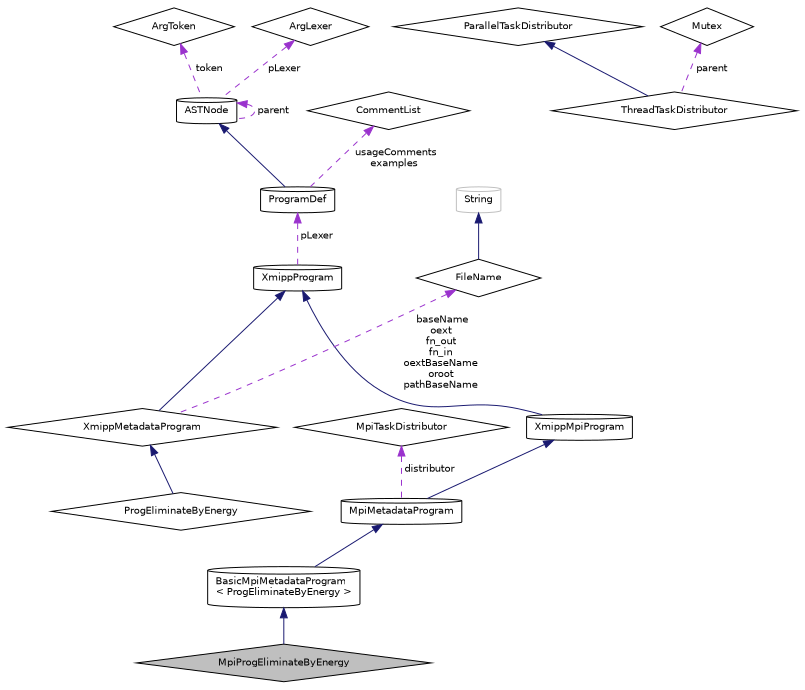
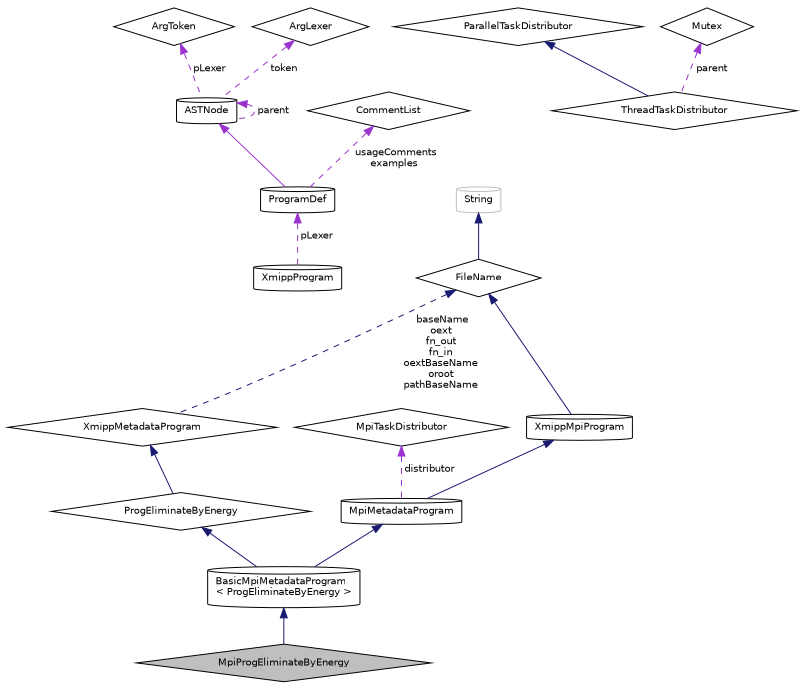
  digraph {
    node [color=black fillcolor=white fontname=Helvetica fontsize=10 shape=diamond style=filled]
    edge [color=midnightblue dir=back fontname=Helvetica fontsize=10 labelfontname=Helvetica labelfontsize=10 style=solid]
    n1 [fillcolor=grey75 fontcolor=black height=0.2 label=MpiProgEliminateByEnergy width=0.4]
    n2 [height=0.2 label="BasicMpiMetadataProgram\l\< ProgEliminateByEnergy \>" shape=cylinder width=0.4]
    n3 [height=0.2 label=ProgEliminateByEnergy width=0.4]
    n4 [height=0.2 label=XmippMetadataProgram width=0.4]
    n5 [height=0.2 label=XmippProgram shape=cylinder width=0.4]
    n6 [height=0.2 label=XmippMpiProgram shape=cylinder width=0.4]
    n7 [height=0.2 label=MpiMetadataProgram shape=cylinder width=0.4]
    n8 [height=0.2 label=ProgramDef shape=cylinder width=0.4]
    n9 [height=0.2 label=ASTNode shape=cylinder width=0.4]
    n10 [height=0.2 label=ArgToken width=0.4]
    n11 [height=0.2 label=ArgLexer width=0.4]
    n12 [height=0.2 label=CommentList width=0.4]
    n13 [height=0.2 label=FileName width=0.4]
    n14 [color=grey75 height=0.2 label=String shape=cylinder width=0.4]
    n15 [height=0.2 label=MpiTaskDistributor width=0.4]
    n16 [height=0.2 label=ThreadTaskDistributor width=0.4]
    n17 [height=0.2 label=ParallelTaskDistributor width=0.4]
    n18 [height=0.2 label=Mutex width=0.4]
    n2 -> n1
+   n3 -> n2
    n4 -> n3
-   n5 -> n4
-   n5 -> n6
+   n13 -> n6
    n6 -> n7
    n7 -> n2
    n8 -> n5 [color=darkorchid3 label=" pLexer" style=dashed]
-   n9 -> n8
+   n9 -> n8 [color=darkorchid3]
    n9 -> n9 [color=darkorchid3 label=" parent" style=dashed]
-   n10 -> n9 [color=darkorchid3 label=" token" style=dashed]
-   n11 -> n9 [color=darkorchid3 label=" pLexer" style=dashed]
+   n10 -> n9 [color=darkorchid3 label=" pLexer" style=dashed]
+   n11 -> n9 [color=darkorchid3 label=" token" style=dashed]
    n12 -> n8 [color=darkorchid3 label=" usageComments\nexamples" style=dashed]
-   n13 -> n4 [color=darkorchid3 label=" baseName\noext\nfn_out\nfn_in\noextBaseName\noroot\npathBaseName" style=dashed]
+   n13 -> n4 [label=" baseName\noext\nfn_out\nfn_in\noextBaseName\noroot\npathBaseName" style=dashed]
    n14 -> n13
    n15 -> n7 [color=darkorchid3 label=" distributor" style=dashed]
    n17 -> n16
    n18 -> n16 [color=darkorchid3 label=" parent" style=dashed]
  }
